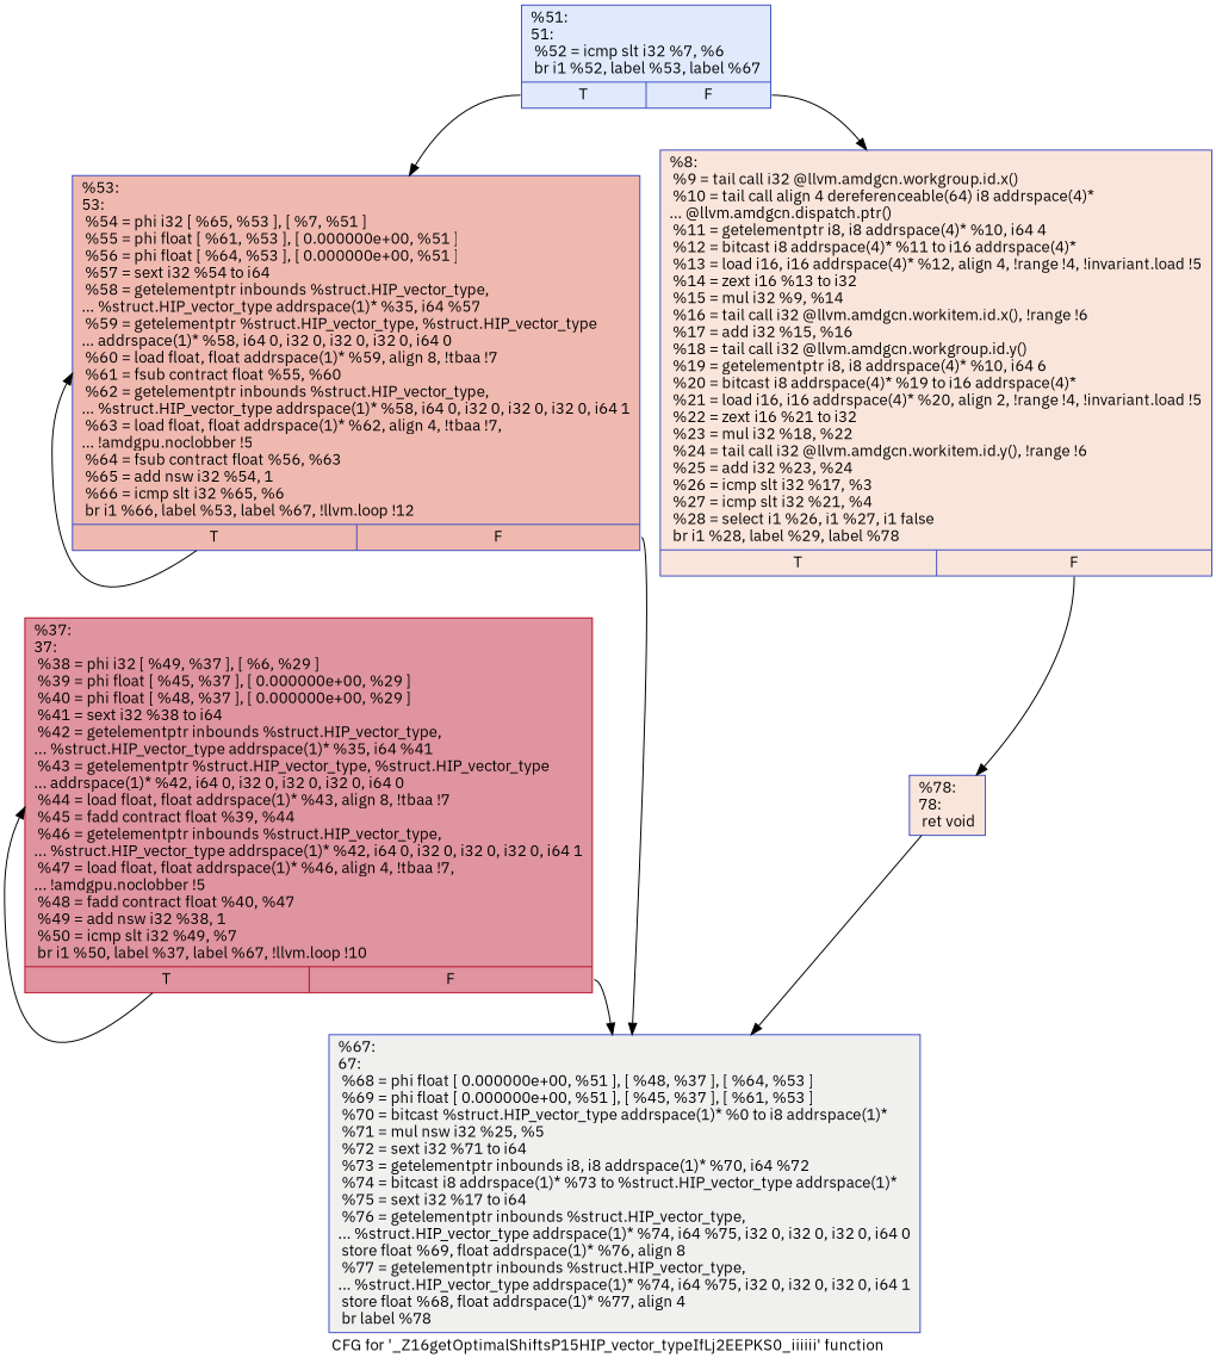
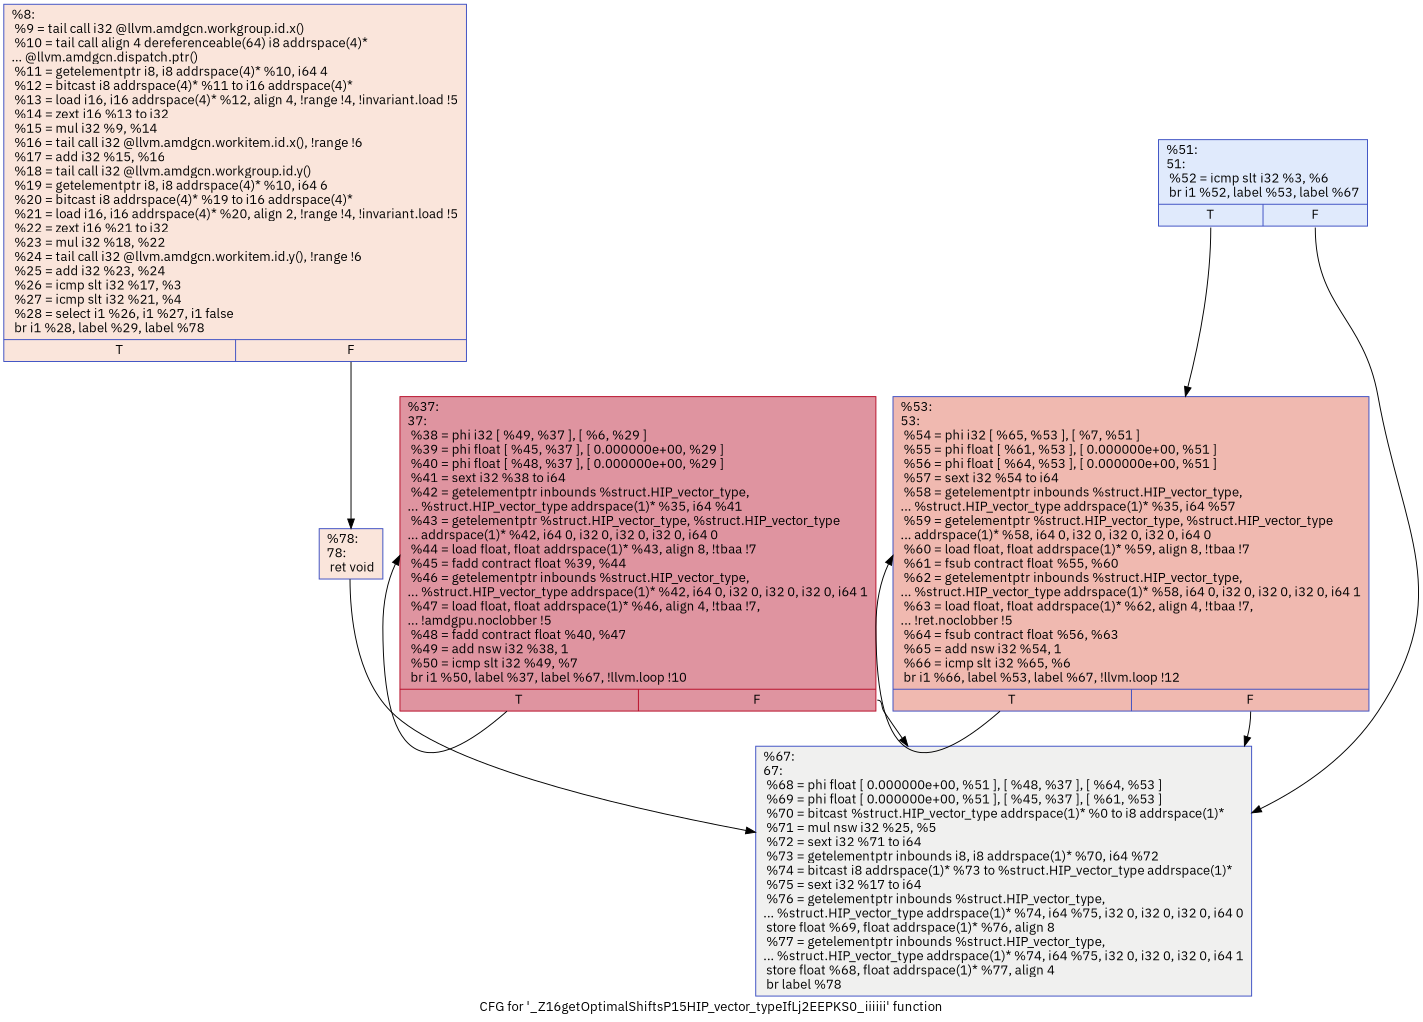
  digraph {
    fontname="IBM Plex Sans"
    label="CFG for '_Z16getOptimalShiftsP15HIP_vector_typeIfLj2EEPKS0_iiiiii' function"
    node [color="#3d50c3ff" fillcolor="#f4c5ad70" fontname="IBM Plex Sans" shape=record style=filled]
    edge [fontname="IBM Plex Sans" tailport=s1]
    n1 [label="{%8:\l  %9 = tail call i32 @llvm.amdgcn.workgroup.id.x()\l  %10 = tail call align 4 dereferenceable(64) i8 addrspace(4)*\l... @llvm.amdgcn.dispatch.ptr()\l  %11 = getelementptr i8, i8 addrspace(4)* %10, i64 4\l  %12 = bitcast i8 addrspace(4)* %11 to i16 addrspace(4)*\l  %13 = load i16, i16 addrspace(4)* %12, align 4, !range !4, !invariant.load !5\l  %14 = zext i16 %13 to i32\l  %15 = mul i32 %9, %14\l  %16 = tail call i32 @llvm.amdgcn.workitem.id.x(), !range !6\l  %17 = add i32 %15, %16\l  %18 = tail call i32 @llvm.amdgcn.workgroup.id.y()\l  %19 = getelementptr i8, i8 addrspace(4)* %10, i64 6\l  %20 = bitcast i8 addrspace(4)* %19 to i16 addrspace(4)*\l  %21 = load i16, i16 addrspace(4)* %20, align 2, !range !4, !invariant.load !5\l  %22 = zext i16 %21 to i32\l  %23 = mul i32 %18, %22\l  %24 = tail call i32 @llvm.amdgcn.workitem.id.y(), !range !6\l  %25 = add i32 %23, %24\l  %26 = icmp slt i32 %17, %3\l  %27 = icmp slt i32 %21, %4\l  %28 = select i1 %26, i1 %27, i1 false\l  br i1 %28, label %29, label %78\l|{<s0>T|<s1>F}}"]
    n2 [label="{%78:\l78:                                               \l  ret void\l}"]
    n3 [fillcolor="#dedcdb70" label="{%67:\l67:                                               \l  %68 = phi float [ 0.000000e+00, %51 ], [ %48, %37 ], [ %64, %53 ]\l  %69 = phi float [ 0.000000e+00, %51 ], [ %45, %37 ], [ %61, %53 ]\l  %70 = bitcast %struct.HIP_vector_type addrspace(1)* %0 to i8 addrspace(1)*\l  %71 = mul nsw i32 %25, %5\l  %72 = sext i32 %71 to i64\l  %73 = getelementptr inbounds i8, i8 addrspace(1)* %70, i64 %72\l  %74 = bitcast i8 addrspace(1)* %73 to %struct.HIP_vector_type addrspace(1)*\l  %75 = sext i32 %17 to i64\l  %76 = getelementptr inbounds %struct.HIP_vector_type,\l... %struct.HIP_vector_type addrspace(1)* %74, i64 %75, i32 0, i32 0, i32 0, i64 0\l  store float %69, float addrspace(1)* %76, align 8\l  %77 = getelementptr inbounds %struct.HIP_vector_type,\l... %struct.HIP_vector_type addrspace(1)* %74, i64 %75, i32 0, i32 0, i32 0, i64 1\l  store float %68, float addrspace(1)* %77, align 4\l  br label %78\l}"]
    n4 [color="#b70d28ff" fillcolor="#b70d2870" label="{%37:\l37:                                               \l  %38 = phi i32 [ %49, %37 ], [ %6, %29 ]\l  %39 = phi float [ %45, %37 ], [ 0.000000e+00, %29 ]\l  %40 = phi float [ %48, %37 ], [ 0.000000e+00, %29 ]\l  %41 = sext i32 %38 to i64\l  %42 = getelementptr inbounds %struct.HIP_vector_type,\l... %struct.HIP_vector_type addrspace(1)* %35, i64 %41\l  %43 = getelementptr %struct.HIP_vector_type, %struct.HIP_vector_type\l... addrspace(1)* %42, i64 0, i32 0, i32 0, i32 0, i64 0\l  %44 = load float, float addrspace(1)* %43, align 8, !tbaa !7\l  %45 = fadd contract float %39, %44\l  %46 = getelementptr inbounds %struct.HIP_vector_type,\l... %struct.HIP_vector_type addrspace(1)* %42, i64 0, i32 0, i32 0, i32 0, i64 1\l  %47 = load float, float addrspace(1)* %46, align 4, !tbaa !7,\l... !amdgpu.noclobber !5\l  %48 = fadd contract float %40, %47\l  %49 = add nsw i32 %38, 1\l  %50 = icmp slt i32 %49, %7\l  br i1 %50, label %37, label %67, !llvm.loop !10\l|{<s0>T|<s1>F}}"]
-   n5 [fillcolor="#b9d0f970" label="{%51:\l51:                                               \l  %52 = icmp slt i32 %7, %6\l  br i1 %52, label %53, label %67\l|{<s0>T|<s1>F}}"]
-   n6 [fillcolor="#de614d70" label="{%53:\l53:                                               \l  %54 = phi i32 [ %65, %53 ], [ %7, %51 ]\l  %55 = phi float [ %61, %53 ], [ 0.000000e+00, %51 ]\l  %56 = phi float [ %64, %53 ], [ 0.000000e+00, %51 ]\l  %57 = sext i32 %54 to i64\l  %58 = getelementptr inbounds %struct.HIP_vector_type,\l... %struct.HIP_vector_type addrspace(1)* %35, i64 %57\l  %59 = getelementptr %struct.HIP_vector_type, %struct.HIP_vector_type\l... addrspace(1)* %58, i64 0, i32 0, i32 0, i32 0, i64 0\l  %60 = load float, float addrspace(1)* %59, align 8, !tbaa !7\l  %61 = fsub contract float %55, %60\l  %62 = getelementptr inbounds %struct.HIP_vector_type,\l... %struct.HIP_vector_type addrspace(1)* %58, i64 0, i32 0, i32 0, i32 0, i64 1\l  %63 = load float, float addrspace(1)* %62, align 4, !tbaa !7,\l... !amdgpu.noclobber !5\l  %64 = fsub contract float %56, %63\l  %65 = add nsw i32 %54, 1\l  %66 = icmp slt i32 %65, %6\l  br i1 %66, label %53, label %67, !llvm.loop !12\l|{<s0>T|<s1>F}}"]
+   n5 [fillcolor="#b9d0f970" label="{%51:\l51:                                               \l  %52 = icmp slt i32 %3, %6\l  br i1 %52, label %53, label %67\l|{<s0>T|<s1>F}}"]
+   n6 [fillcolor="#de614d70" label="{%53:\l53:                                               \l  %54 = phi i32 [ %65, %53 ], [ %7, %51 ]\l  %55 = phi float [ %61, %53 ], [ 0.000000e+00, %51 ]\l  %56 = phi float [ %64, %53 ], [ 0.000000e+00, %51 ]\l  %57 = sext i32 %54 to i64\l  %58 = getelementptr inbounds %struct.HIP_vector_type,\l... %struct.HIP_vector_type addrspace(1)* %35, i64 %57\l  %59 = getelementptr %struct.HIP_vector_type, %struct.HIP_vector_type\l... addrspace(1)* %58, i64 0, i32 0, i32 0, i32 0, i64 0\l  %60 = load float, float addrspace(1)* %59, align 8, !tbaa !7\l  %61 = fsub contract float %55, %60\l  %62 = getelementptr inbounds %struct.HIP_vector_type,\l... %struct.HIP_vector_type addrspace(1)* %58, i64 0, i32 0, i32 0, i32 0, i64 1\l  %63 = load float, float addrspace(1)* %62, align 4, !tbaa !7,\l... !ret.noclobber !5\l  %64 = fsub contract float %56, %63\l  %65 = add nsw i32 %54, 1\l  %66 = icmp slt i32 %65, %6\l  br i1 %66, label %53, label %67, !llvm.loop !12\l|{<s0>T|<s1>F}}"]
    n1 -> n2
    n2 -> n3 [tailport=s0]
    n4 -> n3
    n4 -> n4 [tailport=s0]
-   n5 -> n1
+   n5 -> n3
    n5 -> n6 [tailport=s0]
    n6 -> n3
    n6 -> n6 [tailport=s0]
  }
